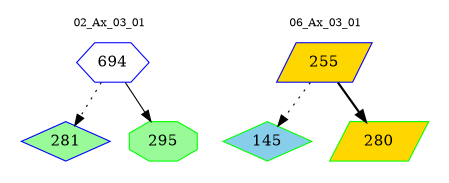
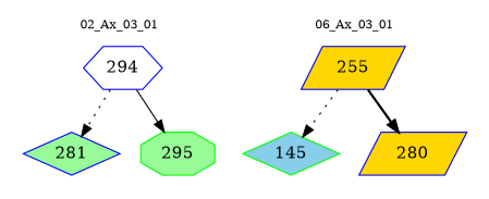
  digraph {
    node [color=blue fillcolor=palegreen shape=diamond style=filled]
    edge [arrowhead=normal color=black style=dotted]
-   n1 [fillcolor=white label=694 shape=hexagon]
+   n1 [fillcolor=white label=294 shape=hexagon]
    n2 [label=281]
    n3 [color=green label=295 shape=octagon]
    n4 [fillcolor=gold label=255 shape=parallelogram]
    n5 [color=green fillcolor=skyblue label=145]
-   n6 [color=green fillcolor=gold label=280 shape=parallelogram]
+   n6 [fillcolor=gold label=280 shape=parallelogram]
    subgraph cluster_1 {
      color=white
      fontsize=10
      label="02_Ax_03_01"
      n1
      n2
      n3
    }
    subgraph cluster_2 {
      color=white
      fontsize=10
      label="06_Ax_03_01"
      n4
      n5
      n6
    }
    n1 -> n2
    n1 -> n3 [style=solid]
    n4 -> n5
    n4 -> n6 [style=bold]
  }
